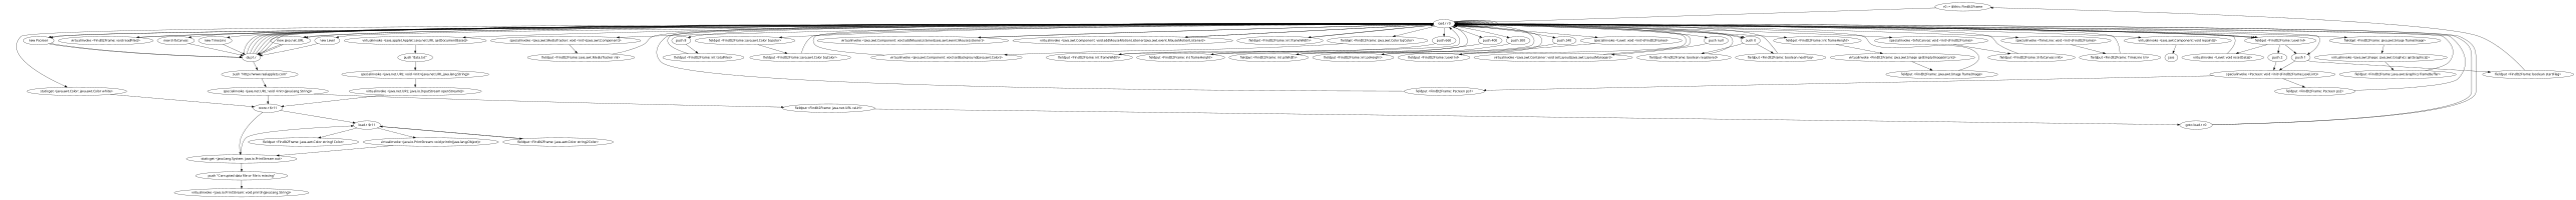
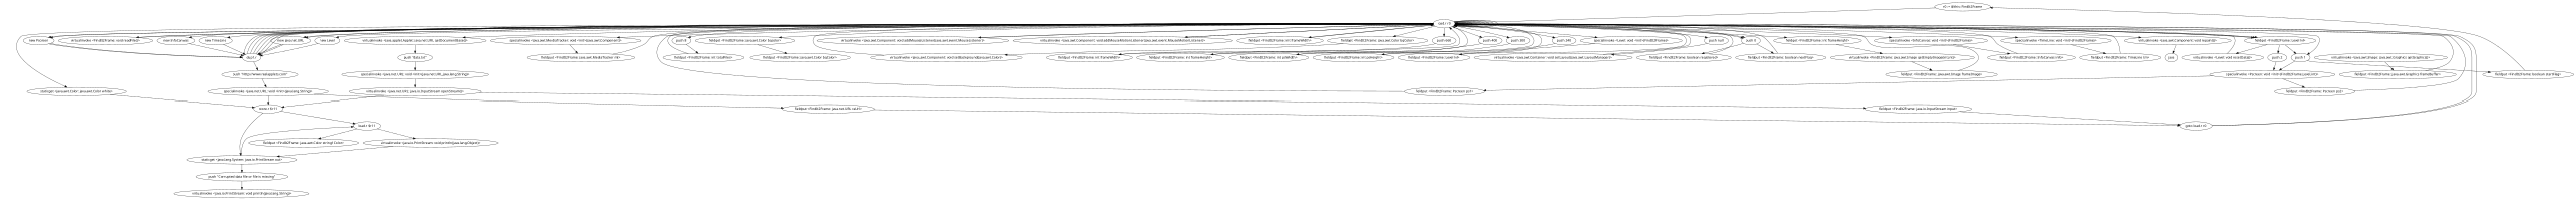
  digraph {
    fontname="Noto Sans"
    node [fontname="Noto Sans"]
    edge [fontname="Noto Sans"]
    "r0 := @this: FindIt2Frame"
    "load.r r0"
    "push 0"
    "new java.net.URL"
    "virtualinvoke <java.applet.Applet: java.net.URL getDocumentBase()>"
    "virtualinvoke <FindIt2Frame: void readFile()>"
    "specialinvoke <java.awt.MediaTracker: void <init>(java.awt.Component)>"
    "push 8"
    "fieldget <FindIt2Frame: java.awt.Color bgcolor>"
    "fieldget <FindIt2Frame: java.awt.Color bgColor>"
    "push 660"
    "push 400"
    "push 300"
    "push 240"
    "new Level"
    "specialinvoke <Level: void <init>(FindIt2Frame)>"
    "fieldget <FindIt2Frame: Level lvl>"
    "push null"
    "push 1"
    "staticget <java.awt.Color: java.awt.Color white>"
    "virtualinvoke <java.awt.Component: void addMouseListener(java.awt.event.MouseListener)>"
    "virtualinvoke <java.awt.Component: void addMouseMotionListener(java.awt.event.MouseMotionListener)>"
    "fieldget <FindIt2Frame: int frameWidth>"
    "fieldget <FindIt2Frame: int frameHeight>"
-   "fieldget <FindIt2Frame: java.awt.Image frameImage>"
    "new Pscreen"
    "new InfoCanvas"
    "specialinvoke <InfoCanvas: void <init>(FindIt2Frame)>"
    "new TimeLine"
    "specialinvoke <TimeLine: void <init>(FindIt2Frame)>"
    "virtualinvoke <java.awt.Component: void repaint()>"
    "fieldput <FindIt2Frame: boolean registered>"
    "fieldput <FindIt2Frame: boolean nextFlag>"
    "dup1.r"
    "push \"data.txt\""
    "fieldput <FindIt2Frame: java.awt.MediaTracker mt>"
    "fieldput <FindIt2Frame: int totalFiles>"
    "fieldput <FindIt2Frame: java.awt.Color bgColor>"
    "virtualinvoke <java.awt.Component: void setBackground(java.awt.Color)>"
    "fieldput <FindIt2Frame: int frameWidth>"
    "fieldput <FindIt2Frame: int frameHeight>"
    "fieldput <FindIt2Frame: int psWidth>"
    "fieldput <FindIt2Frame: int psHeight>"
    "fieldput <FindIt2Frame: Level lvl>"
    "virtualinvoke <Level: void resetData()>"
    "push 2"
    "virtualinvoke <java.awt.Container: void setLayout(java.awt.LayoutManager)>"
    "fieldput <FindIt2Frame: boolean startFlag>"
    "specialinvoke <Pscreen: void <init>(FindIt2Frame,Level,int)>"
    "store.r $r11"
    "virtualinvoke <FindIt2Frame: java.awt.Image getEmptyImage(int,int)>"
    "virtualinvoke <java.awt.Image: java.awt.Graphics getGraphics()>"
    "fieldput <FindIt2Frame: InfoCanvas info>"
    "fieldput <FindIt2Frame: TimeLine tm>"
    n55 [label=java]
    "push \"Http://www.realapplets.com\""
    "specialinvoke <java.net.URL: void <init>(java.lang.String)>"
    "specialinvoke <java.net.URL: void <init>(java.net.URL,java.lang.String)>"
    "virtualinvoke <java.net.URL: java.io.InputStream openStream()>"
+   "fieldput <FindIt2Frame: java.io.InputStream input>"
    "goto load.r r0"
    "load.r $r11"
    "staticget <java.lang.System: java.io.PrintStream out>"
    "fieldput <FindIt2Frame: java.net.URL raUrl>"
    "fieldput <FindIt2Frame: Pscreen ps1>"
    "fieldput <FindIt2Frame: Pscreen ps2>"
-   "fieldput <FindIt2Frame: java.awt.Color string2Color>"
    "fieldput <FindIt2Frame: java.awt.Color string1Color>"
    "virtualinvoke <java.io.PrintStream: void println(java.lang.Object)>"
    "push \"Corrupted data file or file is missing\""
    "fieldput <FindIt2Frame: java.awt.Image frameImage>"
    "fieldput <FindIt2Frame: java.awt.Graphics frameBuffer>"
    "virtualinvoke <java.io.PrintStream: void println(java.lang.String)>"
    "r0 := @this: FindIt2Frame" -> "load.r r0"
    "load.r r0" -> "load.r r0"
    "load.r r0" -> "load.r r0"
    "load.r r0" -> "load.r r0"
    "load.r r0" -> "load.r r0"
    "load.r r0" -> "load.r r0"
    "load.r r0" -> "load.r r0"
    "load.r r0" -> "load.r r0"
    "load.r r0" -> "load.r r0"
    "load.r r0" -> "load.r r0"
    "load.r r0" -> "load.r r0"
    "load.r r0" -> "push 0"
    "load.r r0" -> "push 0"
    "load.r r0" -> "new java.net.URL"
    "load.r r0" -> "new java.net.URL"
    "load.r r0" -> "virtualinvoke <java.applet.Applet: java.net.URL getDocumentBase()>"
    "load.r r0" -> "virtualinvoke <FindIt2Frame: void readFile()>"
    "load.r r0" -> "specialinvoke <java.awt.MediaTracker: void <init>(java.awt.Component)>"
    "load.r r0" -> "push 8"
    "load.r r0" -> "fieldget <FindIt2Frame: java.awt.Color bgcolor>"
    "load.r r0" -> "fieldget <FindIt2Frame: java.awt.Color bgColor>"
    "load.r r0" -> "push 660"
    "load.r r0" -> "push 400"
    "load.r r0" -> "push 300"
    "load.r r0" -> "push 240"
    "load.r r0" -> "new Level"
    "load.r r0" -> "specialinvoke <Level: void <init>(FindIt2Frame)>"
    "load.r r0" -> "fieldget <FindIt2Frame: Level lvl>"
    "load.r r0" -> "fieldget <FindIt2Frame: Level lvl>"
    "load.r r0" -> "fieldget <FindIt2Frame: Level lvl>"
    "load.r r0" -> "push null"
    "load.r r0" -> "push 1"
    "load.r r0" -> "staticget <java.awt.Color: java.awt.Color white>"
    "load.r r0" -> "virtualinvoke <java.awt.Component: void addMouseListener(java.awt.event.MouseListener)>"
    "load.r r0" -> "virtualinvoke <java.awt.Component: void addMouseMotionListener(java.awt.event.MouseMotionListener)>"
    "load.r r0" -> "fieldget <FindIt2Frame: int frameWidth>"
    "load.r r0" -> "fieldget <FindIt2Frame: int frameHeight>"
-   "load.r r0" -> "fieldget <FindIt2Frame: java.awt.Image frameImage>"
    "load.r r0" -> "new Pscreen"
    "load.r r0" -> "new Pscreen"
    "load.r r0" -> "new InfoCanvas"
    "load.r r0" -> "specialinvoke <InfoCanvas: void <init>(FindIt2Frame)>"
    "load.r r0" -> "new TimeLine"
    "load.r r0" -> "specialinvoke <TimeLine: void <init>(FindIt2Frame)>"
    "load.r r0" -> "virtualinvoke <java.awt.Component: void repaint()>"
    "push 0" -> "fieldput <FindIt2Frame: boolean registered>"
    "push 0" -> "fieldput <FindIt2Frame: boolean nextFlag>"
    "new java.net.URL" -> "dup1.r"
    "new java.net.URL" -> "dup1.r"
    "virtualinvoke <java.applet.Applet: java.net.URL getDocumentBase()>" -> "push \"data.txt\""
    "virtualinvoke <FindIt2Frame: void readFile()>" -> "load.r r0"
    "specialinvoke <java.awt.MediaTracker: void <init>(java.awt.Component)>" -> "fieldput <FindIt2Frame: java.awt.MediaTracker mt>"
    "push 8" -> "fieldput <FindIt2Frame: int totalFiles>"
    "fieldget <FindIt2Frame: java.awt.Color bgcolor>" -> "fieldput <FindIt2Frame: java.awt.Color bgColor>"
    "fieldget <FindIt2Frame: java.awt.Color bgColor>" -> "virtualinvoke <java.awt.Component: void setBackground(java.awt.Color)>"
    "push 660" -> "fieldput <FindIt2Frame: int frameWidth>"
    "push 400" -> "fieldput <FindIt2Frame: int frameHeight>"
    "push 300" -> "fieldput <FindIt2Frame: int psWidth>"
    "push 240" -> "fieldput <FindIt2Frame: int psHeight>"
    "new Level" -> "dup1.r"
    "specialinvoke <Level: void <init>(FindIt2Frame)>" -> "fieldput <FindIt2Frame: Level lvl>"
    "fieldget <FindIt2Frame: Level lvl>" -> "push 1"
    "fieldget <FindIt2Frame: Level lvl>" -> "virtualinvoke <Level: void resetData()>"
    "fieldget <FindIt2Frame: Level lvl>" -> "push 2"
    "push null" -> "virtualinvoke <java.awt.Container: void setLayout(java.awt.LayoutManager)>"
    "push 1" -> "fieldput <FindIt2Frame: boolean startFlag>"
    "push 1" -> "specialinvoke <Pscreen: void <init>(FindIt2Frame,Level,int)>"
    "staticget <java.awt.Color: java.awt.Color white>" -> "store.r $r11"
    "virtualinvoke <java.awt.Component: void addMouseListener(java.awt.event.MouseListener)>" -> "load.r r0"
    "virtualinvoke <java.awt.Component: void addMouseMotionListener(java.awt.event.MouseMotionListener)>" -> "load.r r0"
    "fieldget <FindIt2Frame: int frameWidth>" -> "load.r r0"
    "fieldget <FindIt2Frame: int frameHeight>" -> "virtualinvoke <FindIt2Frame: java.awt.Image getEmptyImage(int,int)>"
-   "fieldget <FindIt2Frame: java.awt.Image frameImage>" -> "virtualinvoke <java.awt.Image: java.awt.Graphics getGraphics()>"
    "new Pscreen" -> "dup1.r"
    "new Pscreen" -> "dup1.r"
    "new InfoCanvas" -> "dup1.r"
    "specialinvoke <InfoCanvas: void <init>(FindIt2Frame)>" -> "fieldput <FindIt2Frame: InfoCanvas info>"
    "new TimeLine" -> "dup1.r"
    "specialinvoke <TimeLine: void <init>(FindIt2Frame)>" -> "fieldput <FindIt2Frame: TimeLine tm>"
    "virtualinvoke <java.awt.Component: void repaint()>" -> n55
    "fieldput <FindIt2Frame: boolean registered>" -> "load.r r0"
    "fieldput <FindIt2Frame: boolean nextFlag>" -> "load.r r0"
    "dup1.r" -> "load.r r0"
    "dup1.r" -> "load.r r0"
    "dup1.r" -> "load.r r0"
    "dup1.r" -> "load.r r0"
    "dup1.r" -> "load.r r0"
    "dup1.r" -> "load.r r0"
    "dup1.r" -> "load.r r0"
    "dup1.r" -> "push \"Http://www.realapplets.com\""
    "push \"data.txt\"" -> "specialinvoke <java.net.URL: void <init>(java.net.URL,java.lang.String)>"
    "fieldput <FindIt2Frame: java.awt.MediaTracker mt>" -> "load.r r0"
    "fieldput <FindIt2Frame: int totalFiles>" -> "load.r r0"
-   "fieldput <FindIt2Frame: java.awt.Color bgColor>" -> "load.r r0"
    "virtualinvoke <java.awt.Component: void setBackground(java.awt.Color)>" -> "load.r r0"
    "fieldput <FindIt2Frame: int frameWidth>" -> "load.r r0"
    "fieldput <FindIt2Frame: int frameHeight>" -> "load.r r0"
    "fieldput <FindIt2Frame: int psWidth>" -> "load.r r0"
    "fieldput <FindIt2Frame: int psHeight>" -> "load.r r0"
    "fieldput <FindIt2Frame: Level lvl>" -> "load.r r0"
    "virtualinvoke <Level: void resetData()>" -> "load.r r0"
    "push 2" -> "specialinvoke <Pscreen: void <init>(FindIt2Frame,Level,int)>"
    "virtualinvoke <java.awt.Container: void setLayout(java.awt.LayoutManager)>" -> "load.r r0"
    "fieldput <FindIt2Frame: boolean startFlag>" -> "r0 := @this: FindIt2Frame"
    "specialinvoke <Pscreen: void <init>(FindIt2Frame,Level,int)>" -> "fieldput <FindIt2Frame: Pscreen ps1>"
    "specialinvoke <Pscreen: void <init>(FindIt2Frame,Level,int)>" -> "fieldput <FindIt2Frame: Pscreen ps2>"
    "store.r $r11" -> "load.r $r11"
    "store.r $r11" -> "staticget <java.lang.System: java.io.PrintStream out>"
    "virtualinvoke <FindIt2Frame: java.awt.Image getEmptyImage(int,int)>" -> "fieldput <FindIt2Frame: java.awt.Image frameImage>"
    "virtualinvoke <java.awt.Image: java.awt.Graphics getGraphics()>" -> "fieldput <FindIt2Frame: java.awt.Graphics frameBuffer>"
    "fieldput <FindIt2Frame: InfoCanvas info>" -> "load.r r0"
    "fieldput <FindIt2Frame: TimeLine tm>" -> "load.r r0"
    "push \"Http://www.realapplets.com\"" -> "specialinvoke <java.net.URL: void <init>(java.lang.String)>"
    "specialinvoke <java.net.URL: void <init>(java.lang.String)>" -> "store.r $r11"
    "specialinvoke <java.net.URL: void <init>(java.lang.String)>" -> "fieldput <FindIt2Frame: java.net.URL raUrl>"
    "specialinvoke <java.net.URL: void <init>(java.net.URL,java.lang.String)>" -> "virtualinvoke <java.net.URL: java.io.InputStream openStream()>"
    "virtualinvoke <java.net.URL: java.io.InputStream openStream()>" -> "store.r $r11"
+   "virtualinvoke <java.net.URL: java.io.InputStream openStream()>" -> "fieldput <FindIt2Frame: java.io.InputStream input>"
+   "fieldput <FindIt2Frame: java.io.InputStream input>" -> "goto load.r r0"
    "goto load.r r0" -> "load.r r0"
    "goto load.r r0" -> "load.r r0"
-   "load.r $r11" -> "fieldput <FindIt2Frame: java.awt.Color string2Color>"
    "load.r $r11" -> "fieldput <FindIt2Frame: java.awt.Color string1Color>"
    "load.r $r11" -> "virtualinvoke <java.io.PrintStream: void println(java.lang.Object)>"
    "staticget <java.lang.System: java.io.PrintStream out>" -> "load.r $r11"
    "staticget <java.lang.System: java.io.PrintStream out>" -> "push \"Corrupted data file or file is missing\""
    "fieldput <FindIt2Frame: java.net.URL raUrl>" -> "goto load.r r0"
    "fieldput <FindIt2Frame: Pscreen ps1>" -> "load.r r0"
    "fieldput <FindIt2Frame: Pscreen ps2>" -> "load.r r0"
-   "fieldput <FindIt2Frame: java.awt.Color string2Color>" -> "load.r $r11"
    "virtualinvoke <java.io.PrintStream: void println(java.lang.Object)>" -> "staticget <java.lang.System: java.io.PrintStream out>"
    "push \"Corrupted data file or file is missing\"" -> "virtualinvoke <java.io.PrintStream: void println(java.lang.String)>"
    "fieldput <FindIt2Frame: java.awt.Image frameImage>" -> "load.r r0"
    "fieldput <FindIt2Frame: java.awt.Graphics frameBuffer>" -> "load.r r0"
  }
